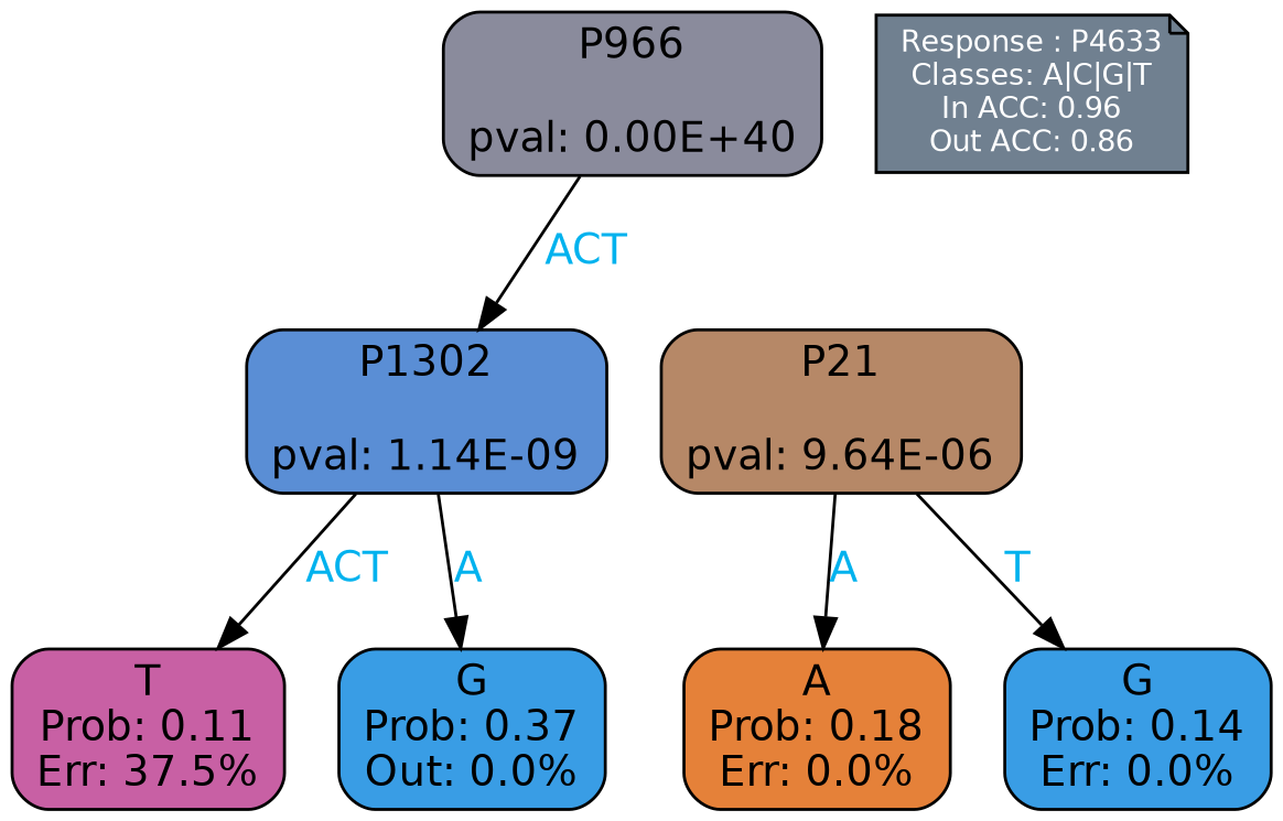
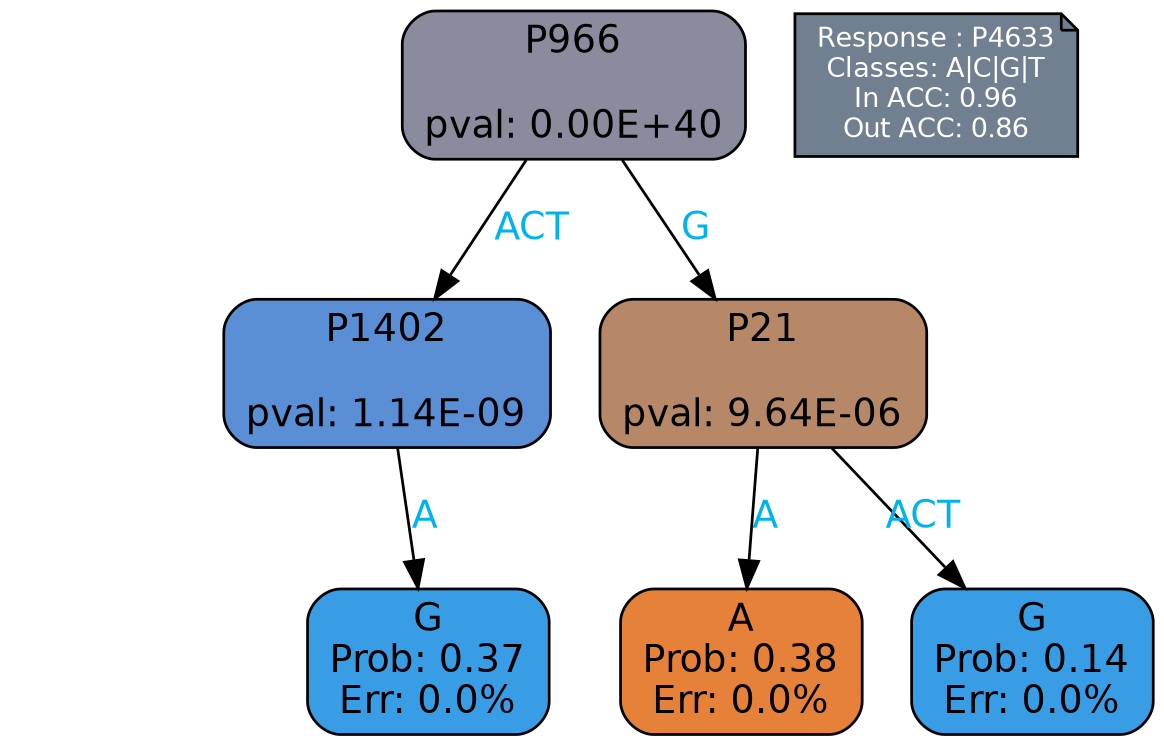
  digraph {
    ranksep=equally
    splines=polylines
    node [color=black fillcolor="#399de5" fontname=helvetica shape=box style="filled, rounded"]
    edge [fontcolor=deepskyblue2 fontname=helvetica]
-   n1 [fillcolor="#c860a4" label="T\nProb: 0.11\nErr: 37.5%"]
-   n2 [label="G\nProb: 0.37\nOut: 0.0%"]
-   n3 [fillcolor="#e58139" label="A\nProb: 0.18\nErr: 0.0%"]
+   n2 [label="G\nProb: 0.37\nErr: 0.0%"]
+   n3 [fillcolor="#e58139" label="A\nProb: 0.38\nErr: 0.0%"]
    n4 [label="G\nProb: 0.14\nErr: 0.0%"]
    n5 [align=left fillcolor=slategray fontcolor=white fontsize=10 label="Response : P4633\nClasses: A|C|G|T\nIn ACC: 0.96\nOut ACC: 0.86\n" shape=note style=filled]
    n6 [fillcolor="#8a8b9c" label="P966\n\npval: 0.00E+40"]
-   n7 [fillcolor="#5a8ed5" label="P1302\n\npval: 1.14E-09"]
+   n7 [fillcolor="#5a8ed5" label="P1402\n\npval: 1.14E-09"]
    n8 [fillcolor="#b68867" label="P21\n\npval: 9.64E-06"]
    subgraph sub_1 {
      rank=same
-     n1
      n2
      n3
      n4
    }
    subgraph sub_2 {
      rank=same
      n5
      n6
    }
    n6 -> n7 [label=ACT]
-   n7 -> n1 [label=ACT]
+   n6 -> n8 [label=G]
    n7 -> n2 [label=A]
    n8 -> n3 [label=A]
-   n8 -> n4 [label=T]
+   n8 -> n4 [label=ACT]
  }
